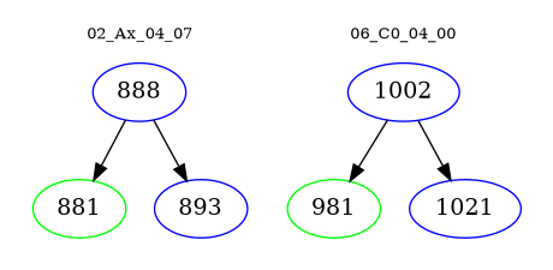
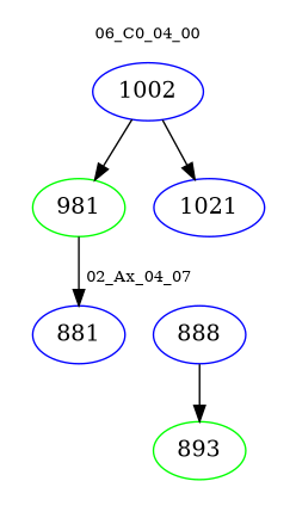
  digraph {
    node [color=blue]
    edge [color=black]
    n1 [label=888]
-   n2 [color=green label=881]
-   n3 [label=893]
+   n2 [label=881]
+   n3 [color=green label=893]
    n4 [label=1002]
    n5 [color=green label=981]
    n6 [label=1021]
    subgraph cluster_1 {
      color=white
      fontsize=10
      label="02_Ax_04_07"
      n1
      n2
      n3
    }
    subgraph cluster_2 {
      color=white
      fontsize=10
      label="06_C0_04_00"
      n4
      n5
      n6
    }
-   n1 -> n2
+   n5 -> n2
    n1 -> n3
    n4 -> n5
    n4 -> n6
  }
